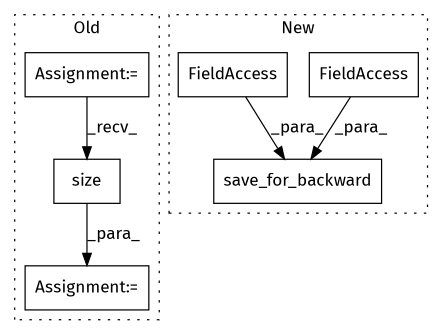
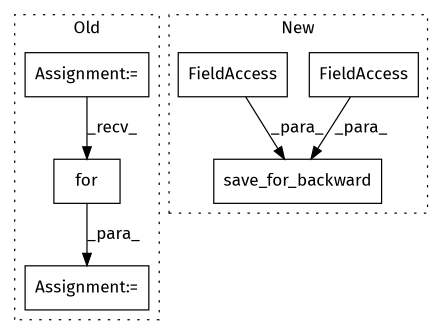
  digraph {
    fontname="Fira Sans"
    node [a=32 l=3 shape=box fontname="Fira Sans"]
    edge [fontname="Fira Sans"]
-   n1 [l="5,1" label=size s="2493,2499"]
+   n1 [l="5,1" label=for s="2493,2499"]
    n2 [a=7 l=1 label="Assignment:=" s=2488]
    n3 [a=7 label="Assignment:=" s=2385]
    n4 [l="18,1" label=save_for_backward s="2444,2481"]
    n5 [a=22 l=8 label=FieldAccess s=2473]
    n6 [a=22 label=FieldAccess s=2462]
    subgraph cluster_1 {
      label=Old
      style=dotted
      n1
      n2
      n3
    }
    subgraph cluster_2 {
      label=New
      style=dotted
      n4
      n5
      n6
    }
    n1 -> n2 [label=_para_]
    n3 -> n1 [label=_recv_]
    n5 -> n4 [label=_para_]
    n6 -> n4 [label=_para_]
  }
